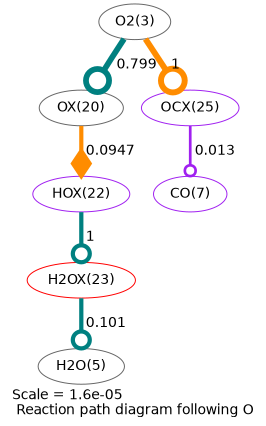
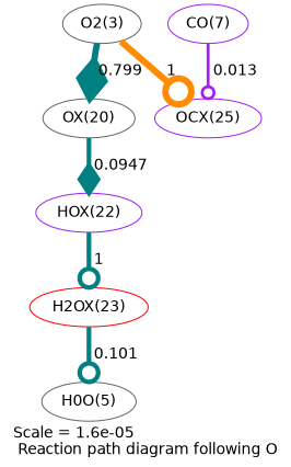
  digraph {
    fontname=Helvetica
    label="Scale = 1.6e-05\l Reaction path diagram following O"
    node [color=gray40 fontname=Helvetica]
    edge [arrowhead=odot arrowsize=2.14 color=teal fontname=Helvetica penwidth=4.27]
    n1 [label="O2(3)"]
    n2 [label="OX(20)"]
    n3 [color=purple label="OCX(25)"]
    n4 [color=purple label="HOX(22)"]
    n5 [color=red label="H2OX(23)"]
    n6 [color=purple label="CO(7)"]
-   n7 [label="H2O(5)"]
-   n1 -> n2 [arrowsize=2.92 label=" 0.799" penwidth=5.83]
+   n7 [label="H0O(5)"]
+   n1 -> n2 [arrowhead=diamond arrowsize=2.92 label=" 0.799" penwidth=5.83]
    n1 -> n3 [arrowsize=3 color=darkorange label=" 1" penwidth=6]
-   n2 -> n4 [arrowhead=diamond arrowsize=2.11 color=darkorange label=" 0.0947" penwidth=4.22]
-   n3 -> n6 [arrowsize=1.36 color=purple label=" 0.013" penwidth=2.72]
+   n2 -> n4 [arrowhead=diamond arrowsize=2.11 label=" 0.0947" penwidth=4.22]
+   n6 -> n3 [arrowsize=1.36 color=purple label=" 0.013" penwidth=2.72]
    n4 -> n5 [label=" 1"]
    n5 -> n7 [label=" 0.101"]
  }
